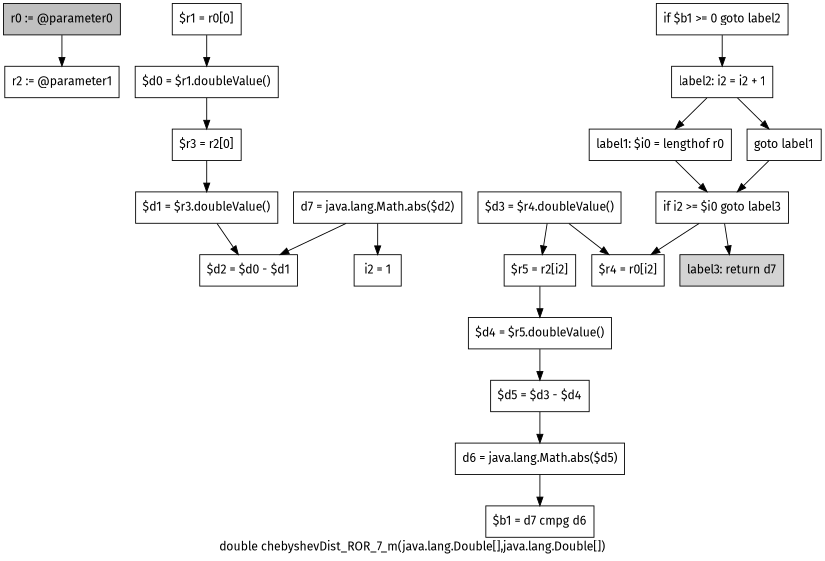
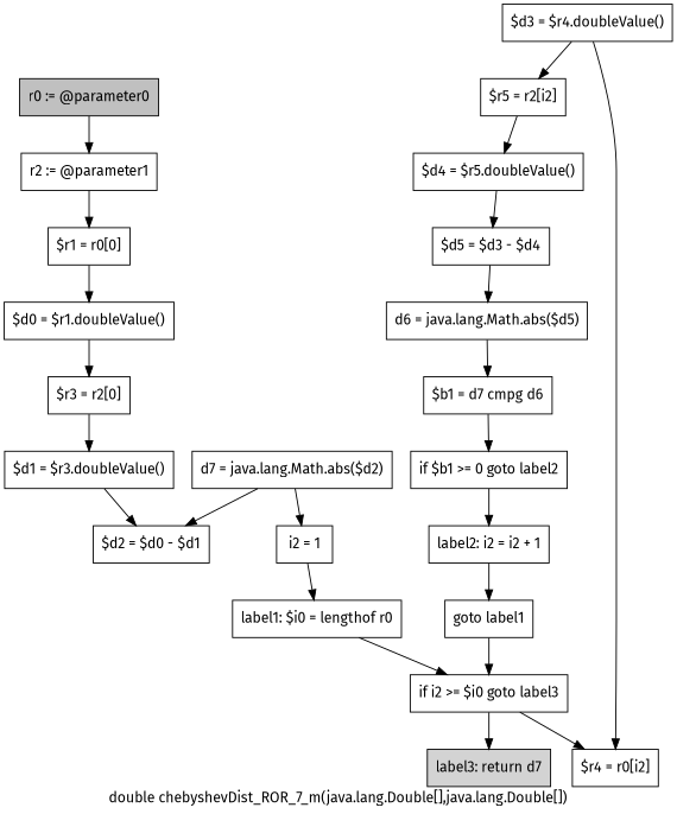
  digraph {
    fontname="Fira Sans"
    label="double chebyshevDist_ROR_7_m(java.lang.Double[],java.lang.Double[])"
    node [fontname="Fira Sans" shape=box]
    edge [fontname="Fira Sans"]
    n1 [fillcolor=gray label="r0 := @parameter0" style=filled]
    n2 [label="r2 := @parameter1"]
    n3 [label="$r1 = r0[0]"]
    n4 [label="$d0 = $r1.doubleValue()"]
    n5 [label="$r3 = r2[0]"]
    n6 [label="$d1 = $r3.doubleValue()"]
    n7 [label="$d2 = $d0 - $d1"]
    n8 [label="d7 = java.lang.Math.abs($d2)"]
    n9 [label="i2 = 1"]
    n10 [label="label1: $i0 = lengthof r0"]
    n11 [label="if i2 >= $i0 goto label3"]
    n12 [label="$r4 = r0[i2]"]
    n13 [fillcolor=lightgray label="label3: return d7" style=filled]
    n14 [label="$d3 = $r4.doubleValue()"]
    n15 [label="$r5 = r2[i2]"]
    n16 [label="$d4 = $r5.doubleValue()"]
    n17 [label="$d5 = $d3 - $d4"]
    n18 [label="d6 = java.lang.Math.abs($d5)"]
    n19 [label="$b1 = d7 cmpg d6"]
    n20 [label="if $b1 >= 0 goto label2"]
    n21 [label="label2: i2 = i2 + 1"]
    n22 [label="goto label1"]
    n1 -> n2
+   n2 -> n3
    n3 -> n4
    n4 -> n5
    n5 -> n6
    n6 -> n7
    n8 -> n7
    n8 -> n9
-   n21 -> n10
+   n9 -> n10
    n10 -> n11
    n11 -> n12
    n11 -> n13
    n14 -> n12
    n14 -> n15
    n15 -> n16
    n16 -> n17
    n17 -> n18
    n18 -> n19
+   n19 -> n20
    n20 -> n21
    n21 -> n22
    n22 -> n11
  }
